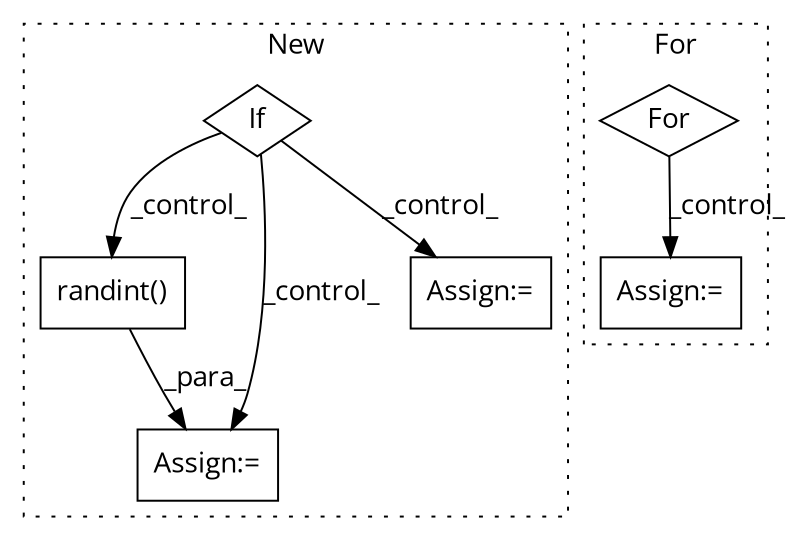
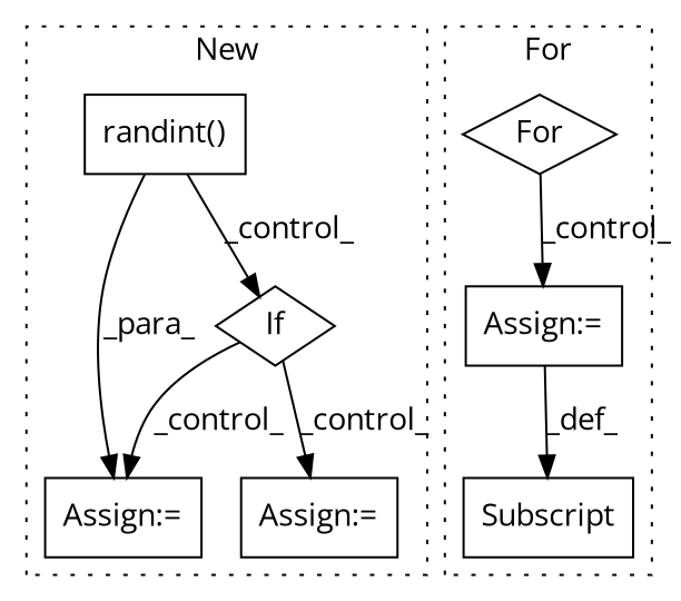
  digraph {
    fontname="Open Sans"
    node [a=68 fontname="Open Sans" l=3 shape=box]
    edge [fontname="Open Sans"]
    n1 [a=75 l="15,1" label="randint()" s="2981,3016"]
    n2 [label="Assign:=" s=3254]
    n3 [a=96 label=If s=2908 shape=diamond]
    n4 [label="Assign:=" s=3170]
    n5 [a=107 l="4,22" label=For s="5076,5122" shape=diamond]
    n6 [label="Assign:=" s=5153]
+   n7 [a=63 l="9,0" label=Subscript s="5144,0"]
    subgraph cluster_1 {
      label=New
      style=dotted
      n1
      n2
      n3
      n4
    }
    subgraph cluster_2 {
      label=For
      style=dotted
      n5
      n6
+     n7
    }
    n1 -> n2 [label=_para_]
-   n3 -> n1 [label=_control_]
+   n1 -> n3 [label=_control_]
    n3 -> n2 [label=_control_]
    n3 -> n4 [label=_control_]
    n5 -> n6 [label=_control_]
+   n6 -> n7 [label=_def_]
  }
